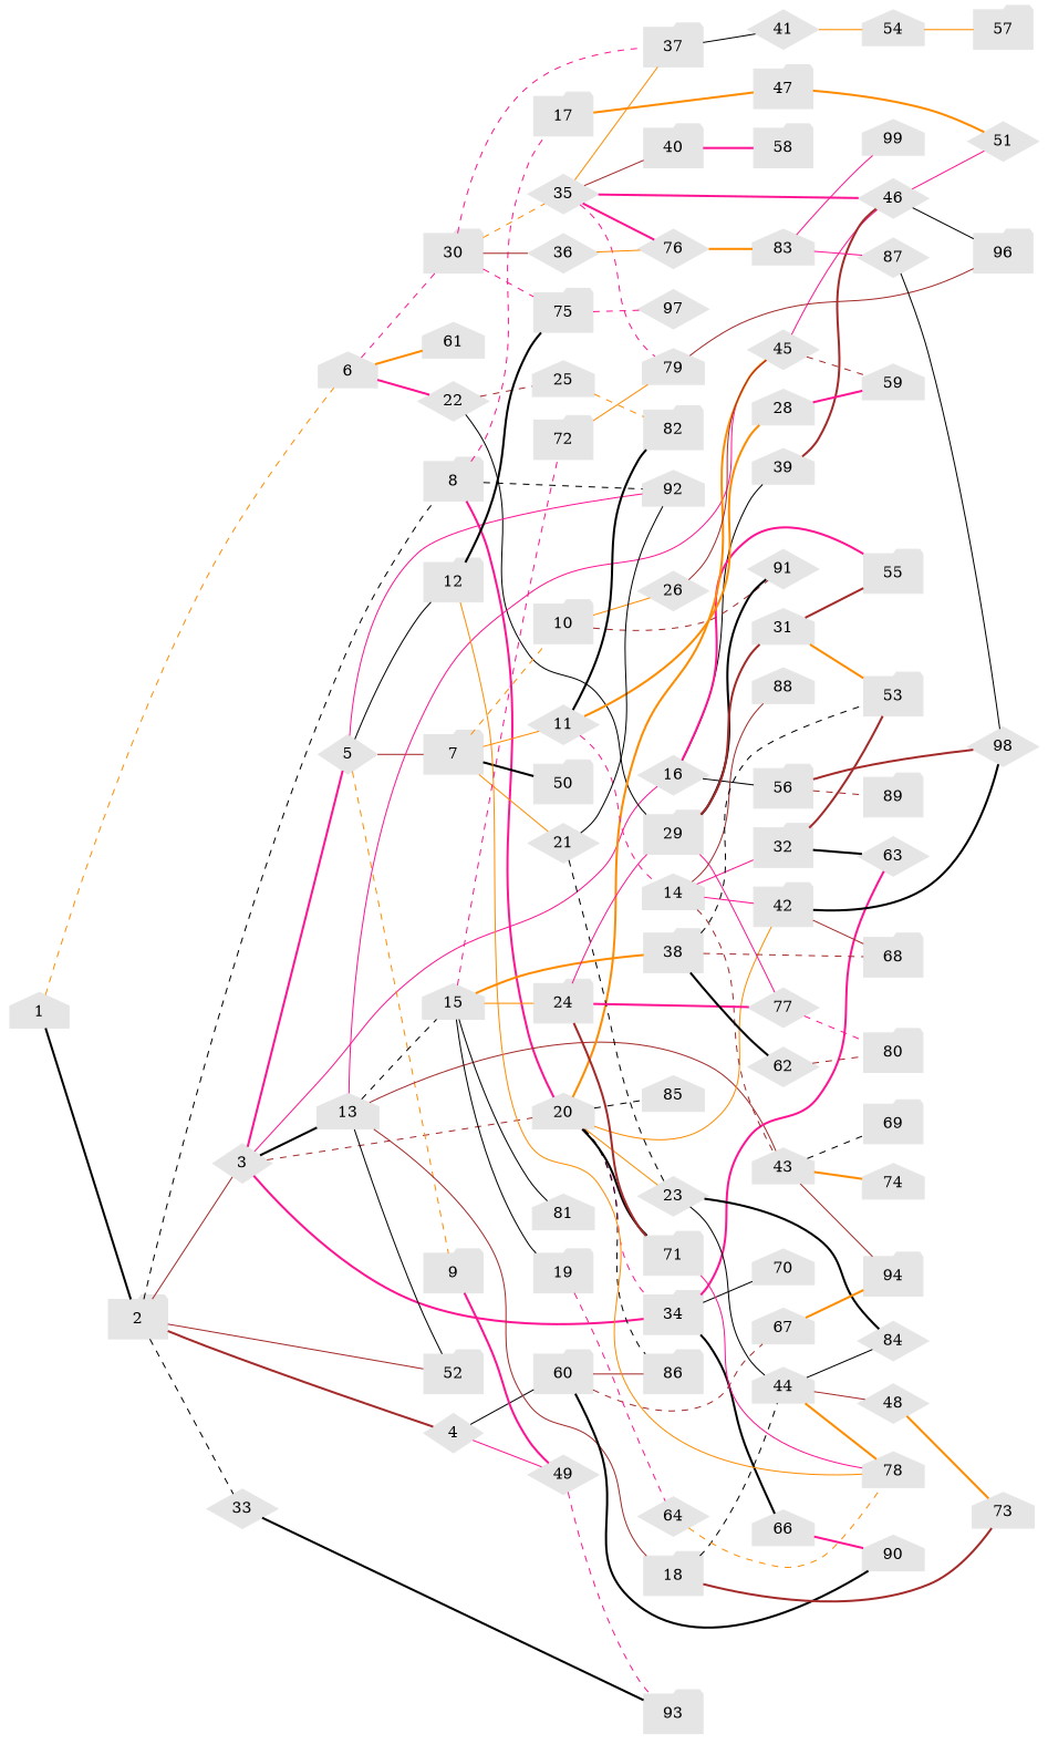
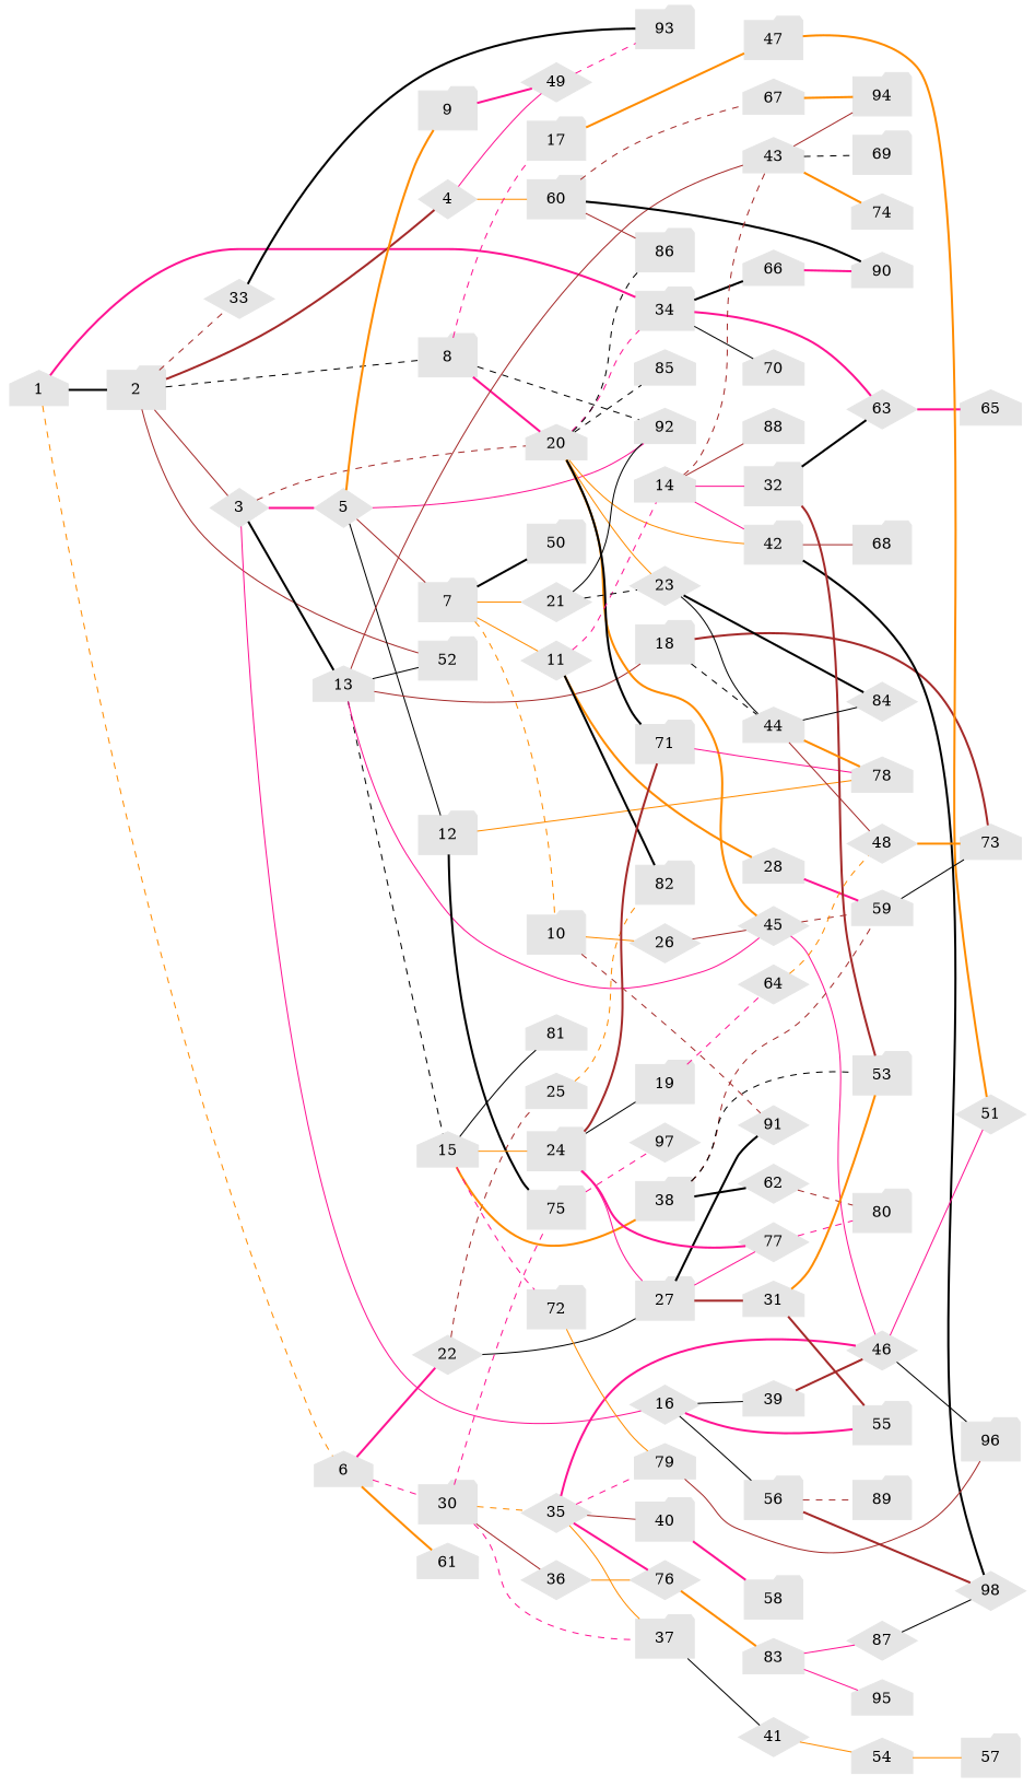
  graph {
    rankdir=LR
    node [color=gray90 shape=folder style=filled]
    edge [color=deeppink style=solid]
    1 [shape=house]
    2
    6 [shape=house]
    3 [shape=diamond]
    4 [shape=diamond]
    8
    33 [shape=diamond]
    52
    22 [shape=diamond]
    30
    61 [shape=house]
    5 [shape=diamond]
    13 [shape=house]
    16 [shape=diamond]
    20 [shape=house]
    34
    49 [shape=diamond]
    60
    92 [shape=house]
    17
    93
    7
    9
    12
    15 [shape=house]
    18
    43 [shape=house]
    45 [shape=diamond]
    39 [shape=house]
    55
    56
    42
    23 [shape=diamond]
    71
    85 [shape=house]
    86
    63 [shape=diamond]
    66 [shape=house]
    70 [shape=house]
    67 [shape=house]
    90 [shape=house]
    10
    11 [shape=diamond]
    21 [shape=diamond]
    50
    75
    78 [shape=house]
    25 [shape=house]
-   29
+   29 [label=27]
    35 [shape=diamond]
    36 [shape=diamond]
    37
    26 [shape=diamond]
    91 [shape=diamond]
    14 [shape=house]
    28 [shape=house]
    82
    47
    32
    88 [shape=house]
    59 [shape=house]
    97 [shape=diamond]
    19
    24
    38
    72
    81 [shape=house]
    44 [shape=house]
    73 [shape=house]
    69
    74 [shape=house]
    94
    46 [shape=diamond]
    53
    68
    98 [shape=diamond]
    64 [shape=diamond]
    77 [shape=diamond]
    62 [shape=diamond]
    79 [shape=house]
    89
    51 [shape=diamond]
    84 [shape=diamond]
    48 [shape=diamond]
    31 [shape=house]
    80
    40
    76 [shape=diamond]
    41 [shape=diamond]
+   65 [shape=house]
    58
    96
    83 [shape=house]
    54 [shape=house]
    57
    87 [shape=diamond]
-   95 [shape=house label=99]
+   95 [shape=house]
    1 -- 2 [color=black style=bold]
    1 -- 6 [color=darkorange style=dashed]
    2 -- 3 [color=brown]
    2 -- 4 [color=brown style=bold]
    2 -- 8 [color=black style=dashed]
-   2 -- 33 [color=black style=dashed]
+   2 -- 33 [color=brown style=dashed]
    2 -- 52 [color=brown]
    6 -- 22 [style=bold]
    6 -- 30 [style=dashed]
    6 -- 61 [color=darkorange style=bold]
    3 -- 5 [style=bold]
    3 -- 13 [color=black style=bold]
    3 -- 16
    3 -- 20 [color=brown style=dashed]
-   3 -- 34 [style=bold]
+   1 -- 34 [style=bold]
    4 -- 49
-   4 -- 60 [color=black]
+   4 -- 60 [color=darkorange]
    8 -- 20 [style=bold]
    8 -- 92 [color=black style=dashed]
    8 -- 17 [style=dashed]
    33 -- 93 [color=black style=bold]
    22 -- 25 [color=brown style=dashed]
    22 -- 29 [color=black]
    30 -- 75 [style=dashed]
    30 -- 35 [color=darkorange style=dashed]
    30 -- 36 [color=brown]
    30 -- 37 [style=dashed]
    5 -- 92
    5 -- 7 [color=brown]
-   5 -- 9 [color=darkorange style=dashed]
+   5 -- 9 [color=darkorange style=bold]
    5 -- 12 [color=black]
    13 -- 52 [color=black]
    13 -- 15 [color=black style=dashed]
    13 -- 18 [color=brown]
    13 -- 43 [color=brown]
    13 -- 45
    16 -- 39 [color=black]
    16 -- 55 [style=bold]
    16 -- 56 [color=black]
    20 -- 34 [style=dashed]
    20 -- 45 [color=darkorange style=bold]
    20 -- 42 [color=darkorange]
    20 -- 23 [color=darkorange]
    20 -- 71 [color=black style=bold]
    20 -- 85 [color=black style=dashed]
    20 -- 86 [color=black style=dashed]
    34 -- 63 [style=bold]
    34 -- 66 [color=black style=bold]
    34 -- 70 [color=black]
    49 -- 93 [style=dashed]
    60 -- 86 [color=brown]
    60 -- 67 [color=brown style=dashed]
    60 -- 90 [color=black style=bold]
    17 -- 47 [color=darkorange style=bold]
    7 -- 10 [color=darkorange style=dashed]
    7 -- 11 [color=darkorange]
    7 -- 21 [color=darkorange]
    7 -- 50 [color=black style=bold]
    9 -- 49 [style=bold]
    12 -- 75 [color=black style=bold]
    12 -- 78 [color=darkorange]
-   15 -- 19 [color=black]
+   24 -- 19 [color=black]
    15 -- 24 [color=darkorange]
    15 -- 38 [color=darkorange style=bold]
    15 -- 72 [style=dashed]
    15 -- 81 [color=black]
    18 -- 44 [color=black style=dashed]
    18 -- 73 [color=brown style=bold]
    43 -- 69 [color=black style=dashed]
    43 -- 74 [color=darkorange style=bold]
    43 -- 94 [color=brown]
    45 -- 59 [color=brown style=dashed]
    45 -- 46
    39 -- 46 [color=brown style=bold]
    56 -- 98 [color=brown style=bold]
    56 -- 89 [color=brown style=dashed]
    42 -- 68 [color=brown]
    42 -- 98 [color=black style=bold]
    23 -- 44 [color=black]
    23 -- 84 [color=black style=bold]
    71 -- 78
+   63 -- 65 [style=bold]
    66 -- 90 [style=bold]
    67 -- 94 [color=darkorange style=bold]
    10 -- 26 [color=darkorange]
    10 -- 91 [color=brown style=dashed]
    11 -- 14 [style=dashed]
    11 -- 28 [color=darkorange style=bold]
    11 -- 82 [color=black style=bold]
    21 -- 92 [color=black]
    21 -- 23 [color=black style=dashed]
    75 -- 97 [style=dashed]
    25 -- 82 [color=darkorange style=dashed]
    29 -- 91 [color=black style=bold]
    29 -- 77
    29 -- 31 [color=brown style=bold]
    35 -- 37 [color=darkorange]
    35 -- 46 [style=bold]
    35 -- 79 [style=dashed]
    35 -- 40 [color=brown]
    35 -- 76 [style=bold]
    36 -- 76 [color=darkorange]
    37 -- 41 [color=black]
    26 -- 45 [color=brown]
    14 -- 43 [color=brown style=dashed]
    14 -- 42
    14 -- 32
    14 -- 88 [color=brown]
    28 -- 59 [style=bold]
    47 -- 51 [color=darkorange style=bold]
    32 -- 63 [color=black style=bold]
    32 -- 53 [color=brown style=bold]
+   59 -- 73 [color=black]
    19 -- 64 [style=dashed]
    24 -- 71 [color=brown style=bold]
    24 -- 29
    24 -- 77 [style=bold]
-   38 -- 68 [color=brown style=dashed]
+   38 -- 59 [color=brown style=dashed]
    38 -- 53 [color=black style=dashed]
    38 -- 62 [color=black style=bold]
    72 -- 79 [color=darkorange]
    44 -- 78 [color=darkorange style=bold]
    44 -- 84 [color=black]
    44 -- 48 [color=brown]
    46 -- 51
    46 -- 96 [color=black]
-   64 -- 78 [color=darkorange style=dashed]
+   64 -- 48 [color=darkorange style=dashed]
    77 -- 80 [style=dashed]
    62 -- 80 [color=brown style=dashed]
    79 -- 96 [color=brown]
    48 -- 73 [color=darkorange style=bold]
    31 -- 55 [color=brown style=bold]
    31 -- 53 [color=darkorange style=bold]
    40 -- 58 [style=bold]
    76 -- 83 [color=darkorange style=bold]
    41 -- 54 [color=darkorange]
    83 -- 87
    83 -- 95
    54 -- 57 [color=darkorange]
    87 -- 98 [color=black]
  }
